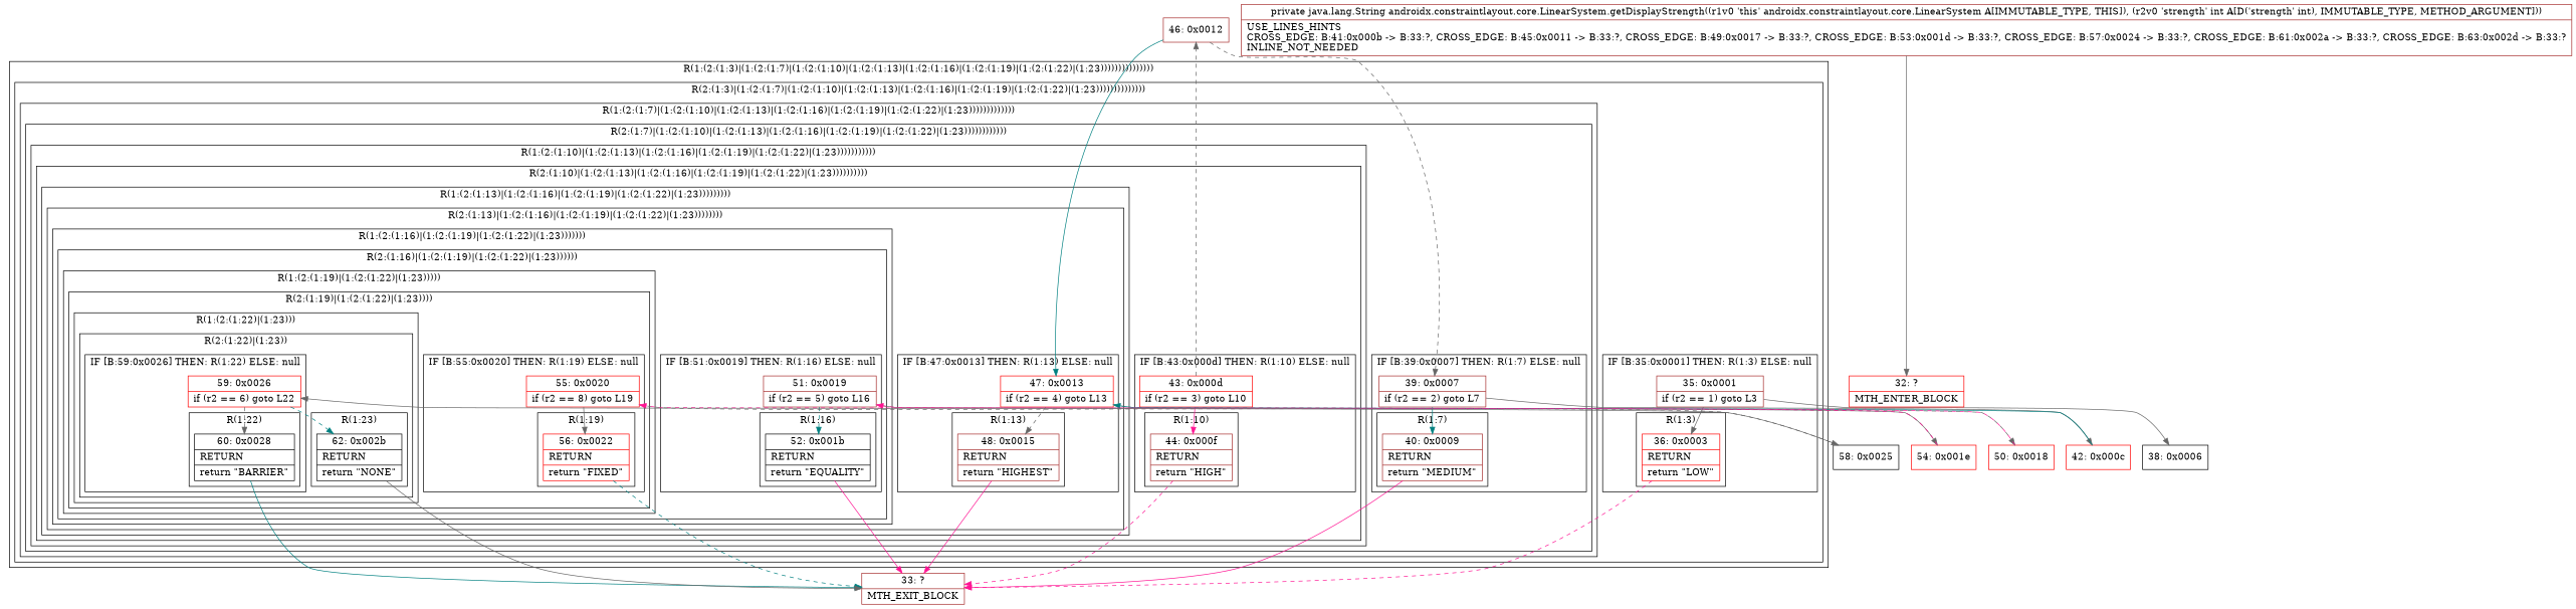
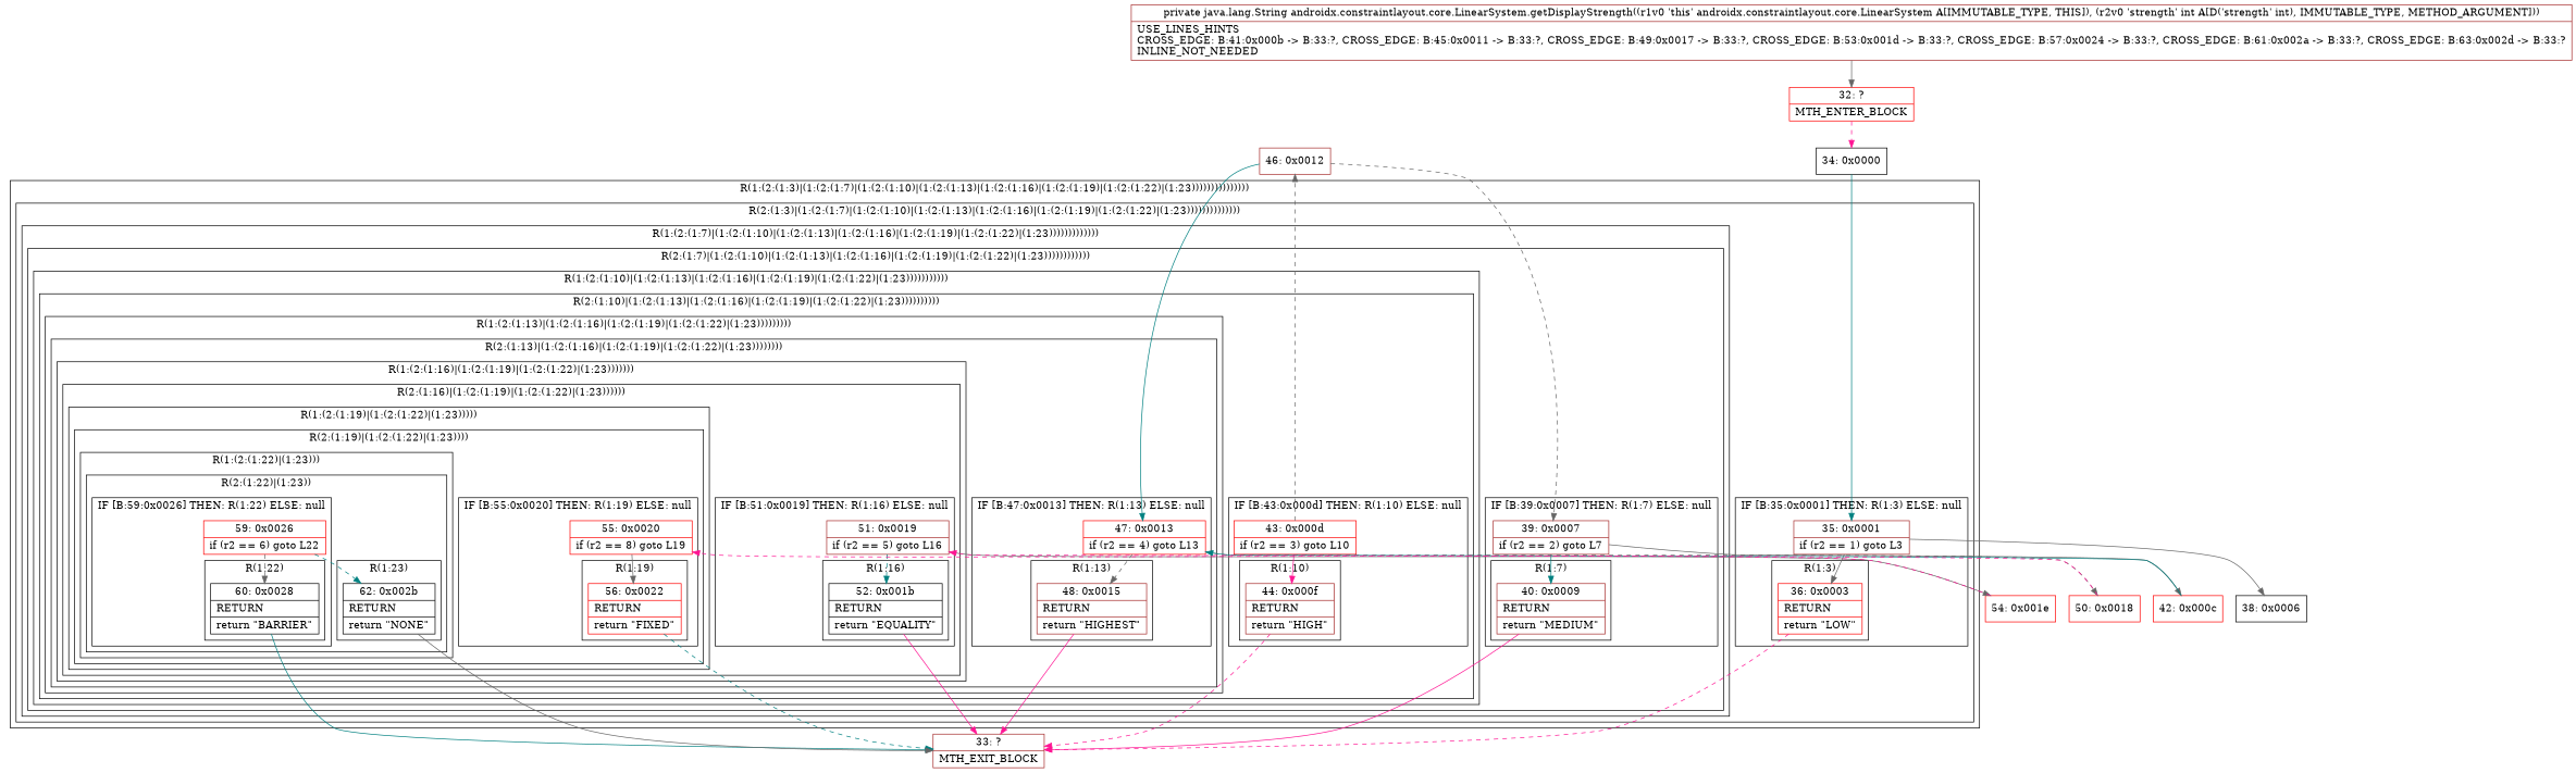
  digraph {
    node [color=red shape=record]
    edge [color=gray40 style=solid]
    n1 [label="{36\:\ 0x0003|RETURN\l|return \"LOW\"\l}"]
    n2 [color=brown label="{35\:\ 0x0001|if (r2 == 1) goto L3\l}"]
    n3 [color=brown label="{40\:\ 0x0009|RETURN\l|return \"MEDIUM\"\l}"]
    n4 [color=brown label="{39\:\ 0x0007|if (r2 == 2) goto L7\l}"]
    n5 [color=brown label="{44\:\ 0x000f|RETURN\l|return \"HIGH\"\l}"]
    n6 [label="{43\:\ 0x000d|if (r2 == 3) goto L10\l}"]
    n7 [color=brown label="{48\:\ 0x0015|RETURN\l|return \"HIGHEST\"\l}"]
    n8 [label="{47\:\ 0x0013|if (r2 == 4) goto L13\l}"]
    n9 [color=black label="{52\:\ 0x001b|RETURN\l|return \"EQUALITY\"\l}"]
    n10 [color=brown label="{51\:\ 0x0019|if (r2 == 5) goto L16\l}"]
    n11 [label="{56\:\ 0x0022|RETURN\l|return \"FIXED\"\l}"]
    n12 [label="{55\:\ 0x0020|if (r2 == 8) goto L19\l}"]
    n13 [color=black label="{60\:\ 0x0028|RETURN\l|return \"BARRIER\"\l}"]
    n14 [label="{59\:\ 0x0026|if (r2 == 6) goto L22\l}"]
    n15 [color=black label="{62\:\ 0x002b|RETURN\l|return \"NONE\"\l}"]
    n16 [color=brown label="{33\:\ ?|MTH_EXIT_BLOCK\l}"]
    n17 [color=black label="{38\:\ 0x0006}"]
    n18 [label="{42\:\ 0x000c}"]
    n19 [color=brown label="{46\:\ 0x0012}"]
    n20 [label="{50\:\ 0x0018}"]
    n21 [label="{54\:\ 0x001e}"]
-   n22 [color=black label="{58\:\ 0x0025}"]
    n23 [label="{32\:\ ?|MTH_ENTER_BLOCK\l}"]
+   n24 [color=black label="{34\:\ 0x0000}"]
    n25 [color=brown label="{private java.lang.String androidx.constraintlayout.core.LinearSystem.getDisplayStrength((r1v0 'this' androidx.constraintlayout.core.LinearSystem A[IMMUTABLE_TYPE, THIS]), (r2v0 'strength' int A[D('strength' int), IMMUTABLE_TYPE, METHOD_ARGUMENT]))  | USE_LINES_HINTS\lCROSS_EDGE: B:41:0x000b \-\> B:33:?, CROSS_EDGE: B:45:0x0011 \-\> B:33:?, CROSS_EDGE: B:49:0x0017 \-\> B:33:?, CROSS_EDGE: B:53:0x001d \-\> B:33:?, CROSS_EDGE: B:57:0x0024 \-\> B:33:?, CROSS_EDGE: B:61:0x002a \-\> B:33:?, CROSS_EDGE: B:63:0x002d \-\> B:33:?\lINLINE_NOT_NEEDED\l}"]
    subgraph cluster_1 {
      label="R(1:(2:(1:3)|(1:(2:(1:7)|(1:(2:(1:10)|(1:(2:(1:13)|(1:(2:(1:16)|(1:(2:(1:19)|(1:(2:(1:22)|(1:23)))))))))))))))"
      subgraph cluster_2 {
        label="R(2:(1:3)|(1:(2:(1:7)|(1:(2:(1:10)|(1:(2:(1:13)|(1:(2:(1:16)|(1:(2:(1:19)|(1:(2:(1:22)|(1:23))))))))))))))"
        subgraph cluster_3 {
          label="IF [B:35:0x0001] THEN: R(1:3) ELSE: null"
          n2
          subgraph cluster_4 {
            label="R(1:3)"
            n1
          }
        }
        subgraph cluster_5 {
          label="R(1:(2:(1:7)|(1:(2:(1:10)|(1:(2:(1:13)|(1:(2:(1:16)|(1:(2:(1:19)|(1:(2:(1:22)|(1:23)))))))))))))"
          subgraph cluster_6 {
            label="R(2:(1:7)|(1:(2:(1:10)|(1:(2:(1:13)|(1:(2:(1:16)|(1:(2:(1:19)|(1:(2:(1:22)|(1:23))))))))))))"
            subgraph cluster_7 {
              label="IF [B:39:0x0007] THEN: R(1:7) ELSE: null"
              n4
              subgraph cluster_8 {
                label="R(1:7)"
                n3
              }
            }
            subgraph cluster_9 {
              label="R(1:(2:(1:10)|(1:(2:(1:13)|(1:(2:(1:16)|(1:(2:(1:19)|(1:(2:(1:22)|(1:23)))))))))))"
              subgraph cluster_10 {
                label="R(2:(1:10)|(1:(2:(1:13)|(1:(2:(1:16)|(1:(2:(1:19)|(1:(2:(1:22)|(1:23))))))))))"
                subgraph cluster_11 {
                  label="IF [B:43:0x000d] THEN: R(1:10) ELSE: null"
                  n6
                  subgraph cluster_12 {
                    label="R(1:10)"
                    n5
                  }
                }
                subgraph cluster_13 {
                  label="R(1:(2:(1:13)|(1:(2:(1:16)|(1:(2:(1:19)|(1:(2:(1:22)|(1:23)))))))))"
                  subgraph cluster_14 {
                    label="R(2:(1:13)|(1:(2:(1:16)|(1:(2:(1:19)|(1:(2:(1:22)|(1:23))))))))"
                    subgraph cluster_15 {
                      label="IF [B:47:0x0013] THEN: R(1:13) ELSE: null"
                      n8
                      subgraph cluster_16 {
                        label="R(1:13)"
                        n7
                      }
                    }
                    subgraph cluster_17 {
                      label="R(1:(2:(1:16)|(1:(2:(1:19)|(1:(2:(1:22)|(1:23)))))))"
                      subgraph cluster_18 {
                        label="R(2:(1:16)|(1:(2:(1:19)|(1:(2:(1:22)|(1:23))))))"
                        subgraph cluster_19 {
                          label="IF [B:51:0x0019] THEN: R(1:16) ELSE: null"
                          n10
                          subgraph cluster_20 {
                            label="R(1:16)"
                            n9
                          }
                        }
                        subgraph cluster_21 {
                          label="R(1:(2:(1:19)|(1:(2:(1:22)|(1:23)))))"
                          subgraph cluster_22 {
                            label="R(2:(1:19)|(1:(2:(1:22)|(1:23))))"
                            subgraph cluster_23 {
                              label="IF [B:55:0x0020] THEN: R(1:19) ELSE: null"
                              n12
                              subgraph cluster_24 {
                                label="R(1:19)"
                                n11
                              }
                            }
                            subgraph cluster_25 {
                              label="R(1:(2:(1:22)|(1:23)))"
                              subgraph cluster_26 {
                                label="R(2:(1:22)|(1:23))"
                                subgraph cluster_27 {
                                  label="IF [B:59:0x0026] THEN: R(1:22) ELSE: null"
                                  n14
                                  subgraph cluster_28 {
                                    label="R(1:22)"
                                    n13
                                  }
                                }
                                subgraph cluster_29 {
                                  label="R(1:23)"
                                  n15
                                }
                              }
                            }
                          }
                        }
                      }
                    }
                  }
                }
              }
            }
          }
        }
      }
    }
    n1 -> n16 [color=deeppink style=dashed]
    n2 -> n1
    n2 -> n17
    n3 -> n16 [color=deeppink]
    n4 -> n3 [color=teal]
    n4 -> n18
    n5 -> n16 [color=deeppink style=dashed]
    n6 -> n5 [color=deeppink]
    n6 -> n19 [style=dashed]
    n7 -> n16 [color=deeppink]
    n8 -> n7 [style=dashed]
    n8 -> n20 [style=dashed]
    n9 -> n16 [color=deeppink]
    n10 -> n9 [color=teal style=dashed]
    n10 -> n21
    n11 -> n16 [color=teal style=dashed]
    n12 -> n11
-   n12 -> n22 [style=dashed]
    n13 -> n16 [color=teal]
    n14 -> n13 [style=dashed]
    n14 -> n15 [color=teal style=dashed]
    n15 -> n16
    n18 -> n8 [color=teal]
    n19 -> n4 [style=dashed]
    n19 -> n8 [color=teal]
    n20 -> n10 [color=deeppink style=dashed]
    n21 -> n12 [color=deeppink style=dashed]
-   n22 -> n14
+   n23 -> n24 [color=deeppink style=dashed]
+   n24 -> n2 [color=teal]
    n25 -> n23
  }
